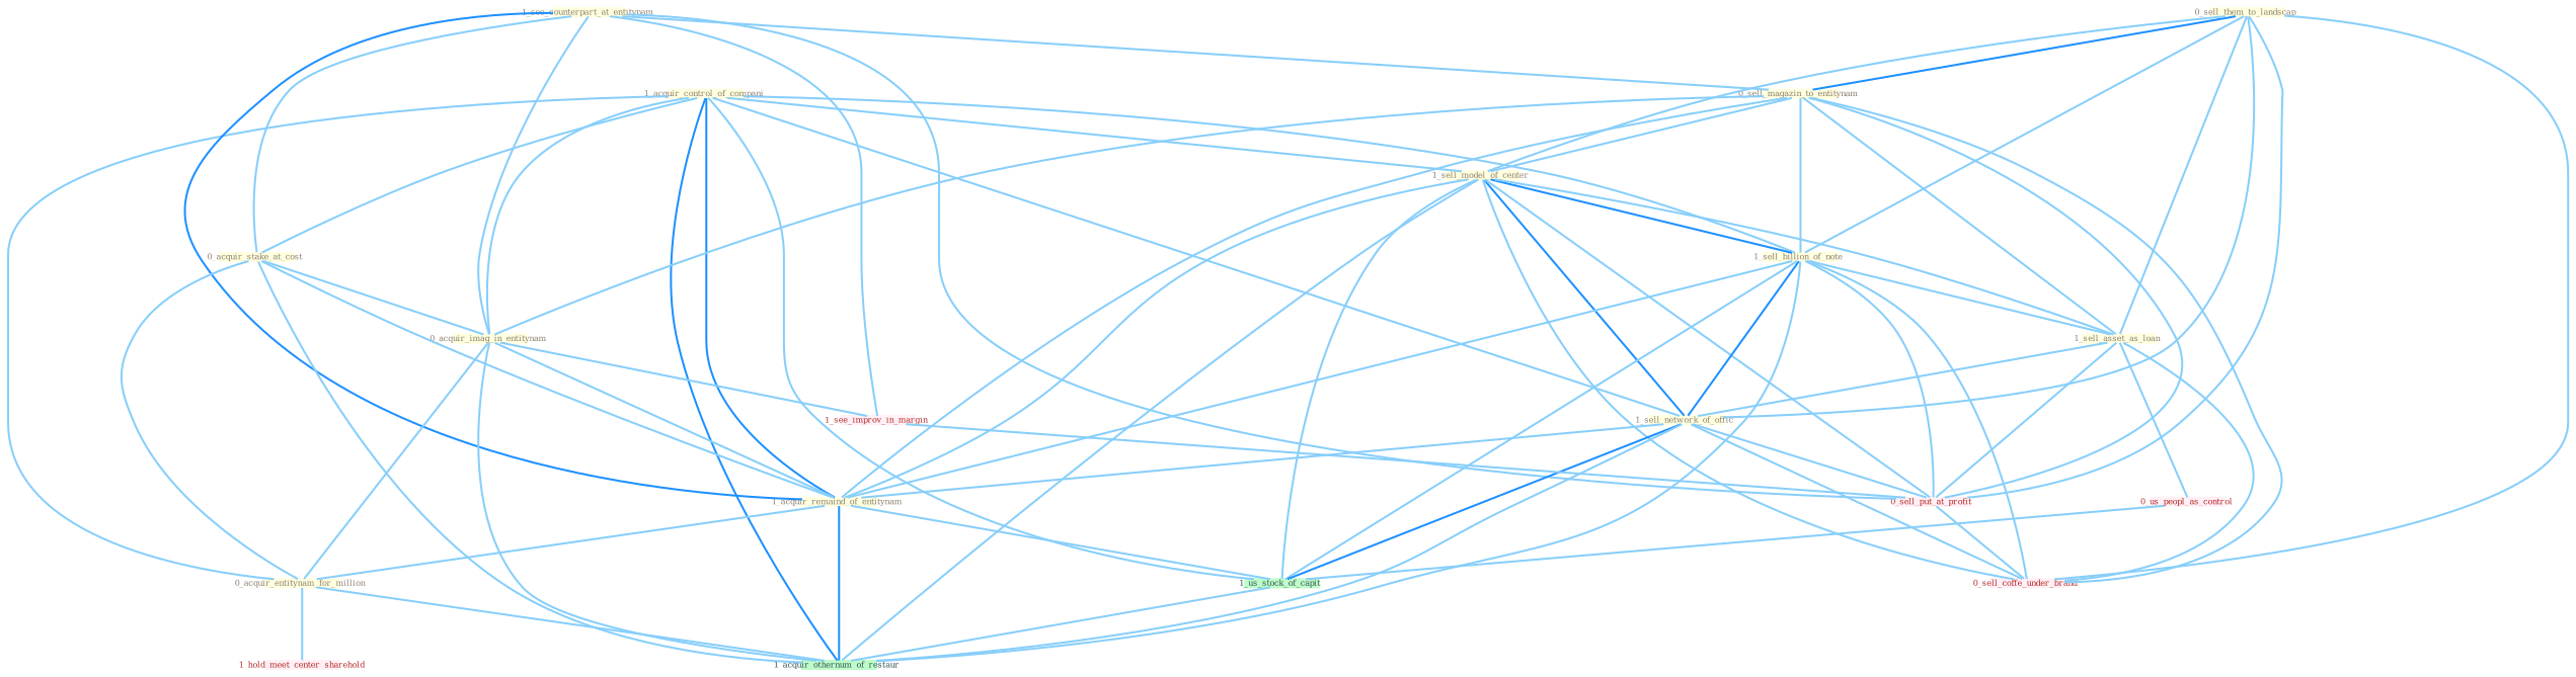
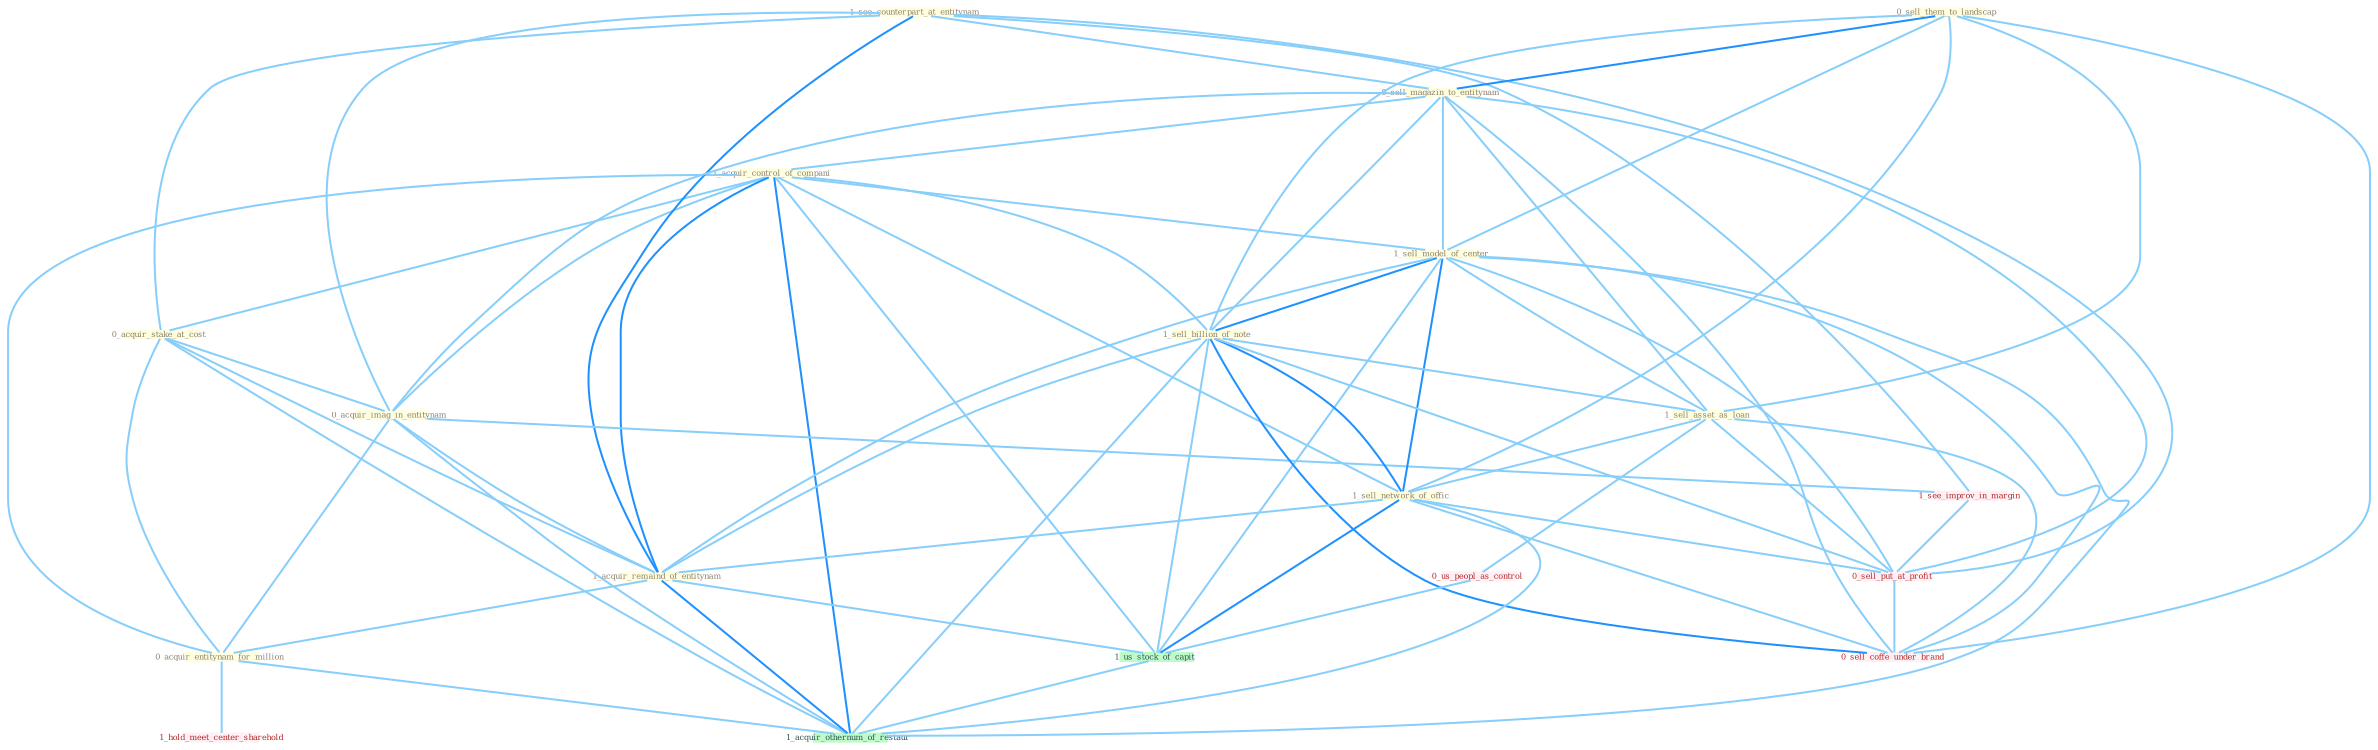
  graph {
    node [color="#ffffe0" fixedsize=true fontcolor="#8b7d6b" fontsize=4 shape=polygon style=filled]
    edge [color="#87cefa" w=1]
    "1_acquir_control_of_compani " [height=.06 width=.5]
    "1_see_counterpart_at_entitynam " [height=.06 width=.5]
    "0_acquir_stake_at_cost " [height=.06 width=.5]
    "0_sell_them_to_landscap " [height=.06 width=.5]
    "0_sell_magazin_to_entitynam " [height=.06 width=.5]
    "0_acquir_imag_in_entitynam " [height=.06 width=.5]
    "1_sell_model_of_center " [height=.06 width=.5]
    "1_sell_billion_of_note " [height=.06 width=.5]
    "1_sell_asset_as_loan " [height=.06 width=.5]
    "1_sell_network_of_offic " [height=.06 width=.5]
    "1_acquir_remaind_of_entitynam " [height=.06 width=.5]
    "0_acquir_entitynam_for_million " [height=.06 width=.5]
    "0_us_peopl_as_control " [color="#fff0f5" fontcolor="#b22222" height=.06 width=.5]
    "0_sell_put_at_profit " [color="#fff0f5" fontcolor="#b22222" height=.06 width=.5]
    "1_see_improv_in_margin " [color="#fff0f5" fontcolor="#b22222" height=.06 width=.5]
    "0_sell_coffe_under_brand " [color="#fff0f5" fontcolor="#b22222" height=.06 width=.5]
    n17 [color="#fff0f5" fontcolor="#b22222" height=.06 label="1_hold_meet_center_sharehold" width=.5]
    "1_us_stock_of_capit " [color="#BDFCC9" fontcolor="#2f4f4f" height=.06 width=.5]
    "1_acquir_othernum_of_restaur " [color="#BDFCC9" fontcolor="#2f4f4f" height=.06 width=.5]
    subgraph sub_1 {
      "1_acquir_control_of_compani "
      "1_see_counterpart_at_entitynam "
      "0_acquir_stake_at_cost "
      "0_sell_them_to_landscap "
      "0_sell_magazin_to_entitynam "
      "0_acquir_imag_in_entitynam "
      "1_sell_model_of_center "
      "1_sell_billion_of_note "
      "1_sell_asset_as_loan "
      "1_sell_network_of_offic "
      "1_acquir_remaind_of_entitynam "
      "0_acquir_entitynam_for_million "
    }
    subgraph sub_2 {
      "0_us_peopl_as_control "
      "0_sell_put_at_profit "
      "1_see_improv_in_margin "
      "0_sell_coffe_under_brand "
      n17
    }
    "1_acquir_control_of_compani " -- "0_acquir_stake_at_cost "
    "1_acquir_control_of_compani " -- "0_acquir_imag_in_entitynam "
    "1_acquir_control_of_compani " -- "1_sell_model_of_center "
    "1_acquir_control_of_compani " -- "1_sell_billion_of_note "
    "1_acquir_control_of_compani " -- "1_sell_network_of_offic "
    "1_acquir_control_of_compani " -- "1_acquir_remaind_of_entitynam " [color="#1e90ff" w=2]
    "1_acquir_control_of_compani " -- "0_acquir_entitynam_for_million "
    "1_acquir_control_of_compani " -- "1_us_stock_of_capit "
    "1_acquir_control_of_compani " -- "1_acquir_othernum_of_restaur " [color="#1e90ff" w=2]
    "1_see_counterpart_at_entitynam " -- "0_acquir_stake_at_cost "
    "1_see_counterpart_at_entitynam " -- "0_sell_magazin_to_entitynam "
    "1_see_counterpart_at_entitynam " -- "0_acquir_imag_in_entitynam "
    "1_see_counterpart_at_entitynam " -- "1_acquir_remaind_of_entitynam " [color="#1e90ff"]
    "1_see_counterpart_at_entitynam " -- "0_sell_put_at_profit "
    "1_see_counterpart_at_entitynam " -- "1_see_improv_in_margin "
    "0_acquir_stake_at_cost " -- "0_acquir_imag_in_entitynam "
    "0_acquir_stake_at_cost " -- "1_acquir_remaind_of_entitynam "
    "0_acquir_stake_at_cost " -- "0_acquir_entitynam_for_million "
    "0_acquir_stake_at_cost " -- "1_acquir_othernum_of_restaur "
    "0_sell_them_to_landscap " -- "0_sell_magazin_to_entitynam " [color="#1e90ff" w=2]
    "0_sell_them_to_landscap " -- "1_sell_model_of_center "
    "0_sell_them_to_landscap " -- "1_sell_billion_of_note "
    "0_sell_them_to_landscap " -- "1_sell_asset_as_loan "
    "0_sell_them_to_landscap " -- "1_sell_network_of_offic "
-   "0_sell_them_to_landscap " -- "0_sell_put_at_profit "
    "0_sell_them_to_landscap " -- "0_sell_coffe_under_brand "
    "0_sell_magazin_to_entitynam " -- "0_acquir_imag_in_entitynam "
    "0_sell_magazin_to_entitynam " -- "1_sell_model_of_center "
    "0_sell_magazin_to_entitynam " -- "1_sell_billion_of_note "
    "0_sell_magazin_to_entitynam " -- "1_sell_asset_as_loan "
-   "0_sell_magazin_to_entitynam " -- "1_acquir_remaind_of_entitynam "
+   "0_sell_magazin_to_entitynam " -- "1_acquir_control_of_compani "
    "0_sell_magazin_to_entitynam " -- "0_sell_put_at_profit "
    "0_sell_magazin_to_entitynam " -- "0_sell_coffe_under_brand "
    "0_acquir_imag_in_entitynam " -- "1_acquir_remaind_of_entitynam " [w=2]
    "0_acquir_imag_in_entitynam " -- "0_acquir_entitynam_for_million "
    "0_acquir_imag_in_entitynam " -- "1_see_improv_in_margin "
    "0_acquir_imag_in_entitynam " -- "1_acquir_othernum_of_restaur "
    "1_sell_model_of_center " -- "1_sell_billion_of_note " [color="#1e90ff" w=2]
    "1_sell_model_of_center " -- "1_sell_asset_as_loan "
    "1_sell_model_of_center " -- "1_sell_network_of_offic " [color="#1e90ff" w=2]
    "1_sell_model_of_center " -- "1_acquir_remaind_of_entitynam "
    "1_sell_model_of_center " -- "0_sell_put_at_profit "
    "1_sell_model_of_center " -- "0_sell_coffe_under_brand "
    "1_sell_model_of_center " -- "1_us_stock_of_capit "
    "1_sell_model_of_center " -- "1_acquir_othernum_of_restaur "
    "1_sell_billion_of_note " -- "1_sell_asset_as_loan "
    "1_sell_billion_of_note " -- "1_sell_network_of_offic " [color="#1e90ff" w=2]
    "1_sell_billion_of_note " -- "1_acquir_remaind_of_entitynam "
    "1_sell_billion_of_note " -- "0_sell_put_at_profit "
-   "1_sell_billion_of_note " -- "0_sell_coffe_under_brand "
+   "1_sell_billion_of_note " -- "0_sell_coffe_under_brand " [color="#1e90ff"]
    "1_sell_billion_of_note " -- "1_us_stock_of_capit "
    "1_sell_billion_of_note " -- "1_acquir_othernum_of_restaur "
    "1_sell_asset_as_loan " -- "1_sell_network_of_offic "
    "1_sell_asset_as_loan " -- "0_us_peopl_as_control "
    "1_sell_asset_as_loan " -- "0_sell_put_at_profit "
    "1_sell_asset_as_loan " -- "0_sell_coffe_under_brand "
    "1_sell_network_of_offic " -- "1_acquir_remaind_of_entitynam "
    "1_sell_network_of_offic " -- "0_sell_put_at_profit "
    "1_sell_network_of_offic " -- "0_sell_coffe_under_brand "
    "1_sell_network_of_offic " -- "1_us_stock_of_capit " [color="#1e90ff"]
    "1_sell_network_of_offic " -- "1_acquir_othernum_of_restaur "
    "1_acquir_remaind_of_entitynam " -- "0_acquir_entitynam_for_million "
    "1_acquir_remaind_of_entitynam " -- "1_us_stock_of_capit "
    "1_acquir_remaind_of_entitynam " -- "1_acquir_othernum_of_restaur " [color="#1e90ff" w=2]
    "0_acquir_entitynam_for_million " -- n17
    "0_acquir_entitynam_for_million " -- "1_acquir_othernum_of_restaur "
    "0_us_peopl_as_control " -- "1_us_stock_of_capit "
    "0_sell_put_at_profit " -- "0_sell_coffe_under_brand "
    "1_see_improv_in_margin " -- "0_sell_put_at_profit "
    "1_us_stock_of_capit " -- "1_acquir_othernum_of_restaur "
  }
